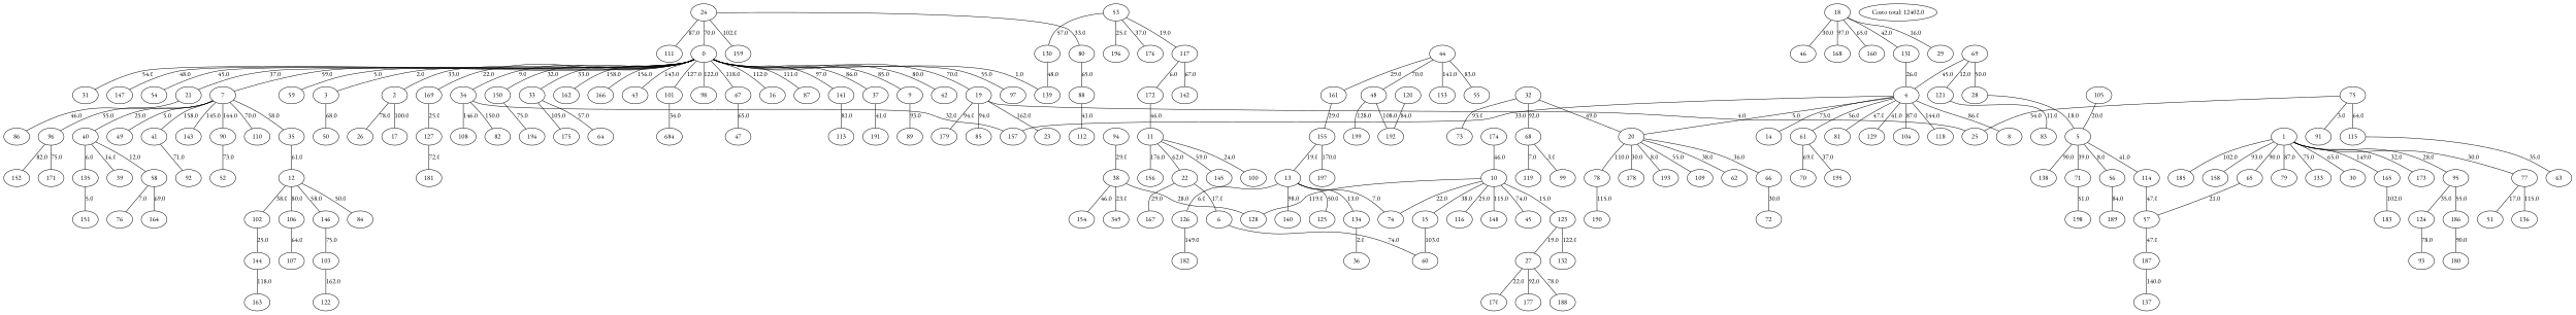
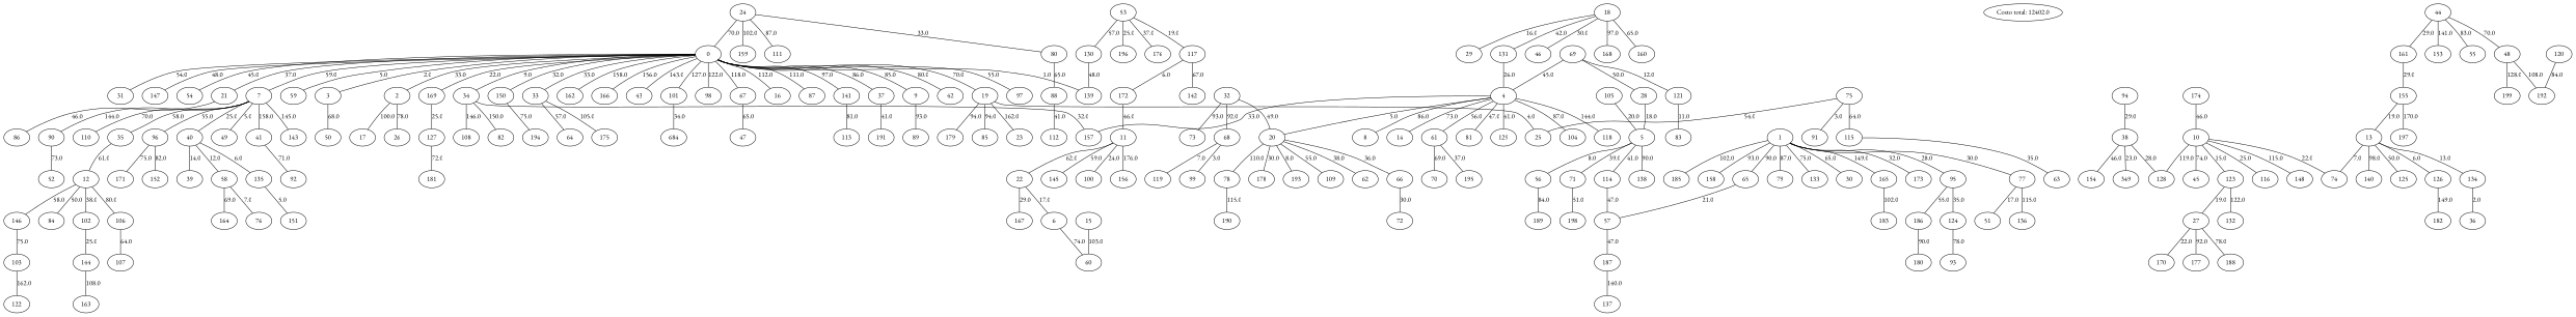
  strict graph {
    fontname="EB Garamond"
    node [fontname="EB Garamond"]
    edge [fontname="EB Garamond" weight=25.0]
    24
    80
    159
    111
    0
    88
    7
    59
    139
    3
    2
    169
    34
    150
    33
    162
    166
    43
    101
    98
    67
    16
    87
    141
    37
    9
    42
    19
    97
    31
    147
    54
    21
    112
    n35 [label="Costo total: 12402.0"]
    40
    49
    41
    143
    90
    110
    35
    96
    50
    17
    26
    127
    108
    157
    82
    194
    175
    64
    n54 [label=684]
    47
    113
    191
    89
    23
    25
    179
    85
    86
    94
    38
    128
    n67 [label=349]
    154
    174
    10
    123
    116
    74
    148
    45
    15
    27
    132
    60
    44
    161
    153
    55
    48
    155
    199
    192
    13
    197
    126
    134
    140
    125
    182
    36
    1
    95
    173
    77
    165
    185
    158
    65
    79
    133
    30
    186
    124
    51
    136
    183
    57
    180
    93
    187
    53
    117
    196
    130
    176
    142
    172
    11
    58
    135
    39
    92
    52
    12
    152
    171
    76
    164
    151
    106
    146
    84
    102
    107
    103
    144
    18
    29
    46
    168
    160
    131
    4
    104
    20
    118
    8
    14
    61
    81
    129
    100
    156
    22
    145
    167
    6
    181
    69
    121
    28
    83
    5
    56
    138
    114
    71
    78
    178
    193
    109
    62
    66
    70
    195
    170
    177
    188
    32
    73
    68
    119
    99
    190
    72
    105
    189
    198
    122
    163
    137
    75
    91
    115
    63
    120
    24 -- 80 [label=33.0 weight=33.0]
    24 -- 159 [label=102.0 weight=102.0]
    24 -- 111 [label=87.0 weight=87.0]
    24 -- 0 [label=70.0 weight=70.0]
    80 -- 88 [label=65.0 weight=65.0]
    0 -- 7 [label=59.0 weight=59.0]
    0 -- 59 [label=5.0 weight=5.0]
    0 -- 139 [label=1.0 weight=1.0]
    0 -- 3 [label=2.0 weight=2.0]
    0 -- 2 [label=33.0 weight=33.0]
    0 -- 169 [label=22.0 weight=22.0]
    0 -- 34 [label=9.0 weight=9.0]
    0 -- 150 [label=32.0 weight=32.0]
    0 -- 33 [label=33.0 weight=33.0]
    0 -- 162 [label=158.0 weight=158.0]
    0 -- 166 [label=156.0 weight=156.0]
    0 -- 43 [label=143.0 weight=143.0]
    0 -- 101 [label=127.0 weight=127.0]
    0 -- 98 [label=122.0 weight=122.0]
    0 -- 67 [label=118.0 weight=118.0]
    0 -- 16 [label=112.0 weight=112.0]
    0 -- 87 [label=111.0 weight=111.0]
    0 -- 141 [label=97.0 weight=97.0]
    0 -- 37 [label=86.0 weight=86.0]
    0 -- 9 [label=85.0 weight=85.0]
    0 -- 42 [label=80.0 weight=80.0]
    0 -- 19 [label=70.0 weight=70.0]
    0 -- 97 [label=55.0 weight=55.0]
    0 -- 31 [label=54.0 weight=54.0]
    0 -- 147 [label=48.0 weight=48.0]
    0 -- 54 [label=45.0 weight=45.0]
    0 -- 21 [label=37.0 weight=37.0]
    88 -- 112 [label=41.0 weight=41.0]
    7 -- 40 [label=25.0]
    7 -- 49 [label=5.0 weight=5.0]
    7 -- 41 [label=158.0 weight=158.0]
    7 -- 143 [label=145.0 weight=145.0]
    7 -- 90 [label=144.0 weight=144.0]
    7 -- 110 [label=70.0 weight=70.0]
    7 -- 35 [label=58.0 weight=58.0]
    7 -- 96 [label=55.0 weight=55.0]
    3 -- 50 [label=68.0 weight=68.0]
    2 -- 17 [label=100.0 weight=100.0]
    2 -- 26 [label=78.0 weight=78.0]
    169 -- 127 [label=25.0]
    34 -- 108 [label=146.0 weight=146.0]
    34 -- 157 [label=32.0 weight=32.0]
    34 -- 82 [label=150.0 weight=150.0]
    150 -- 194 [label=75.0 weight=75.0]
    33 -- 175 [label=105.0 weight=105.0]
    33 -- 64 [label=57.0 weight=57.0]
    101 -- n54 [label=34.0 weight=34.0]
    67 -- 47 [label=65.0 weight=65.0]
    141 -- 113 [label=81.0 weight=81.0]
    37 -- 191 [label=41.0 weight=41.0]
    9 -- 89 [label=93.0 weight=93.0]
    19 -- 23 [label=162.0 weight=162.0]
    19 -- 25 [label=4.0 weight=9.0]
    19 -- 179 [label=94.0 weight=94.0]
    19 -- 85 [label=94.0 weight=94.0]
    21 -- 86 [label=46.0 weight=46.0]
    40 -- 58 [label=12.0 weight=12.0]
    40 -- 135 [label=6.0 weight=6.0]
    40 -- 39 [label=14.0 weight=14.0]
    41 -- 92 [label=71.0 weight=71.0]
    90 -- 52 [label=73.0 weight=73.0]
    35 -- 12 [label=61.0 weight=61.0]
    96 -- 152 [label=82.0 weight=82.0]
    96 -- 171 [label=75.0 weight=75.0]
    127 -- 181 [label=72.0 weight=72.0]
    94 -- 38 [label=29.0 weight=29.0]
    38 -- 128 [label=28.0 weight=28.0]
    38 -- n67 [label=23.0 weight=23.0]
    38 -- 154 [label=46.0 weight=46.0]
    174 -- 10 [label=46.0 weight=46.0]
    10 -- 128 [label=119.0 weight=119.0]
    10 -- 123 [label=15.0 weight=15.0]
    10 -- 116 [label=25.0]
    10 -- 74 [label=22.0 weight=22.0]
    10 -- 148 [label=115.0 weight=115.0]
    10 -- 45 [label=74.0 weight=74.0]
-   10 -- 15 [label=38.0 weight=38.0]
    123 -- 27 [label=19.0 weight=19.0]
    123 -- 132 [label=122.0 weight=122.0]
    15 -- 60 [label=103.0 weight=103.0]
    27 -- 170 [label=22.0 weight=22.0]
    27 -- 177 [label=92.0 weight=92.0]
    27 -- 188 [label=78.0 weight=78.0]
    44 -- 161 [label=29.0 weight=29.0]
    44 -- 153 [label=141.0 weight=141.0]
    44 -- 55 [label=83.0 weight=83.0]
    44 -- 48 [label=70.0 weight=70.0]
    161 -- 155 [label=29.0 weight=29.0]
    48 -- 199 [label=128.0 weight=128.0]
    48 -- 192 [label=108.0 weight=108.0]
    155 -- 13 [label=19.0 weight=19.0]
    155 -- 197 [label=170.0 weight=170.0]
    13 -- 74 [label=7.0 weight=7.0]
    13 -- 126 [label=6.0 weight=6.0]
    13 -- 134 [label=13.0 weight=13.0]
    13 -- 140 [label=98.0 weight=98.0]
    13 -- 125 [label=50.0 weight=50.0]
    126 -- 182 [label=149.0 weight=149.0]
    134 -- 36 [label=2.0 weight=2.0]
    1 -- 95 [label=28.0 weight=28.0]
    1 -- 173 [label=32.0 weight=32.0]
    1 -- 77 [label=30.0 weight=30.0]
    1 -- 165 [label=149.0 weight=149.0]
    1 -- 185 [label=102.0 weight=102.0]
    1 -- 158 [label=93.0 weight=93.0]
    1 -- 65 [label=90.0 weight=90.0]
    1 -- 79 [label=87.0 weight=87.0]
    1 -- 133 [label=75.0 weight=75.0]
    1 -- 30 [label=65.0 weight=65.0]
    95 -- 186 [label=55.0 weight=55.0]
    95 -- 124 [label=35.0 weight=35.0]
    77 -- 51 [label=17.0 weight=17.0]
    77 -- 136 [label=115.0 weight=115.0]
    165 -- 183 [label=102.0 weight=102.0]
    65 -- 57 [label=21.0 weight=21.0]
    186 -- 180 [label=90.0 weight=90.0]
    124 -- 93 [label=78.0 weight=59.0]
    57 -- 187 [label=47.0 weight=47.0]
    187 -- 137 [label=140.0 weight=140.0]
    53 -- 117 [label=19.0 weight=19.0]
    53 -- 196 [label=25.0]
    53 -- 130 [label=57.0 weight=57.0]
    53 -- 176 [label=37.0 weight=37.0]
    117 -- 142 [label=67.0 weight=67.0]
    117 -- 172 [label=6.0 weight=6.0]
    130 -- 139 [label=48.0 weight=48.0]
    172 -- 11 [label=46.0 weight=46.0]
    11 -- 100 [label=24.0 weight=24.0]
    11 -- 156 [label=176.0 weight=176.0]
    11 -- 22 [label=62.0 weight=62.0]
    11 -- 145 [label=59.0 weight=59.0]
    58 -- 76 [label=7.0 weight=7.0]
    58 -- 164 [label=69.0 weight=69.0]
    135 -- 151 [label=5.0 weight=5.0]
    12 -- 106 [label=80.0 weight=80.0]
    12 -- 146 [label=58.0 weight=58.0]
    12 -- 84 [label=50.0 weight=50.0]
    12 -- 102 [label=38.0 weight=38.0]
    106 -- 107 [label=64.0 weight=64.0]
    146 -- 103 [label=75.0 weight=75.0]
    102 -- 144 [label=25.0]
    103 -- 122 [label=162.0 weight=162.0]
-   144 -- 163 [label=118.0 weight=118.0]
+   144 -- 163 [label=108.0 weight=118.0]
    18 -- 29 [label=16.0 weight=16.0]
    18 -- 46 [label=30.0 weight=30.0]
    18 -- 168 [label=97.0 weight=97.0]
    18 -- 160 [label=65.0 weight=65.0]
    18 -- 131 [label=42.0 weight=42.0]
    131 -- 4 [label=26.0 weight=26.0]
    4 -- 157 [label=33.0 weight=33.0]
    4 -- 104 [label=87.0 weight=87.0]
    4 -- 20 [label=5.0 weight=5.0]
    4 -- 118 [label=144.0 weight=144.0]
    4 -- 8 [label=86.0 weight=86.0]
    4 -- 14 [label=73.0 weight=73.0]
    4 -- 61 [label=56.0 weight=56.0]
    4 -- 81 [label=47.0 weight=47.0]
    4 -- 129 [label=41.0 weight=41.0]
    20 -- 78 [label=110.0 weight=110.0]
    20 -- 178 [label=30.0 weight=30.0]
    20 -- 193 [label=8.0 weight=8.0]
    20 -- 109 [label=55.0 weight=55.0]
    20 -- 62 [label=38.0 weight=38.0]
    20 -- 66 [label=36.0 weight=36.0]
    61 -- 70 [label=69.0 weight=69.0]
    61 -- 195 [label=37.0 weight=37.0]
    22 -- 167 [label=29.0 weight=29.0]
    22 -- 6 [label=17.0 weight=17.0]
    6 -- 60 [label=74.0 weight=74.0]
    69 -- 4 [label=45.0 weight=45.0]
    69 -- 121 [label=12.0 weight=12.0]
    69 -- 28 [label=50.0 weight=50.0]
    121 -- 83 [label=11.0 weight=11.0]
    28 -- 5 [label=18.0 weight=18.0]
    5 -- 56 [label=8.0 weight=8.0]
    5 -- 138 [label=90.0 weight=90.0]
    5 -- 114 [label=41.0 weight=41.0]
    5 -- 71 [label=39.0 weight=39.0]
    56 -- 189 [label=84.0 weight=84.0]
    114 -- 57 [label=47.0 weight=47.0]
    71 -- 198 [label=51.0 weight=51.0]
    78 -- 190 [label=115.0 weight=115.0]
    66 -- 72 [label=30.0 weight=30.0]
    32 -- 20 [label=49.0 weight=49.0]
    32 -- 73 [label=93.0 weight=93.0]
    32 -- 68 [label=92.0 weight=92.0]
    68 -- 119 [label=7.0 weight=7.0]
    68 -- 99 [label=3.0 weight=3.0]
    105 -- 5 [label=20.0 weight=20.0]
    75 -- 25 [label=54.0 weight=54.0]
    75 -- 91 [label=3.0 weight=3.0]
    75 -- 115 [label=64.0 weight=64.0]
    115 -- 63 [label=35.0 weight=35.0]
    120 -- 192 [label=84.0 weight=84.0]
  }
